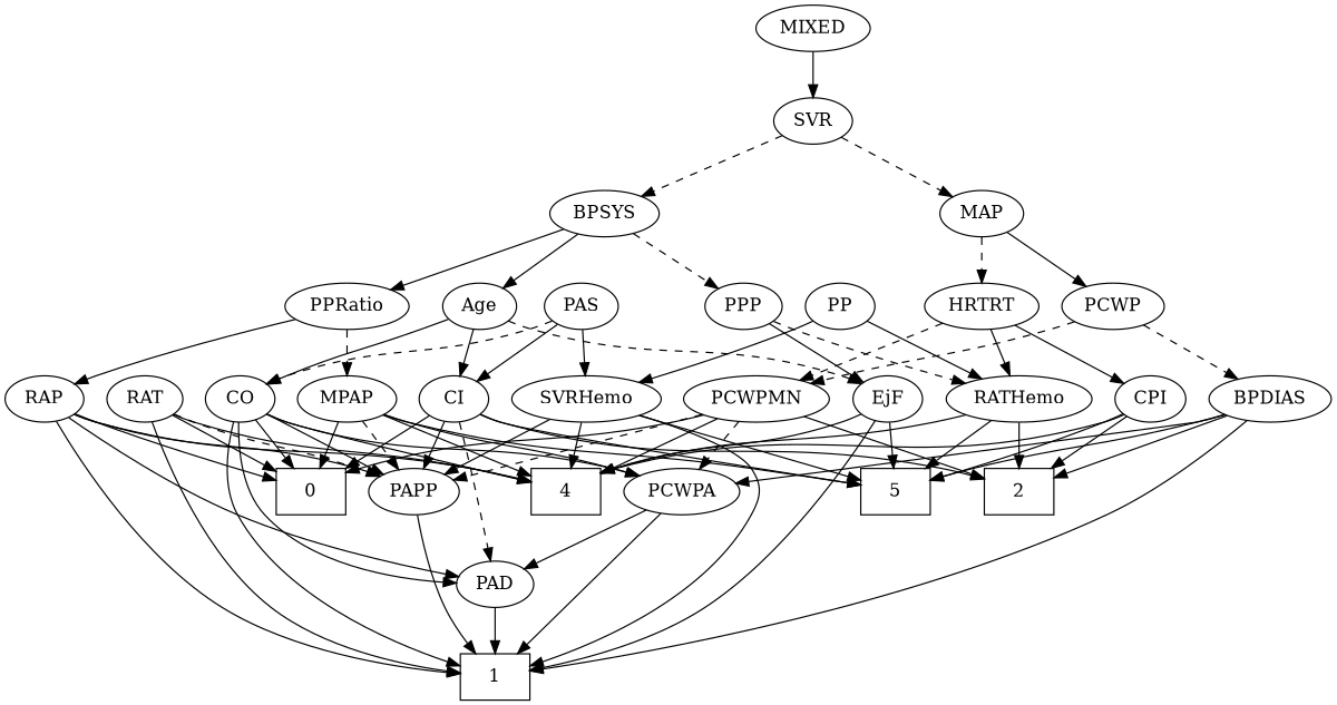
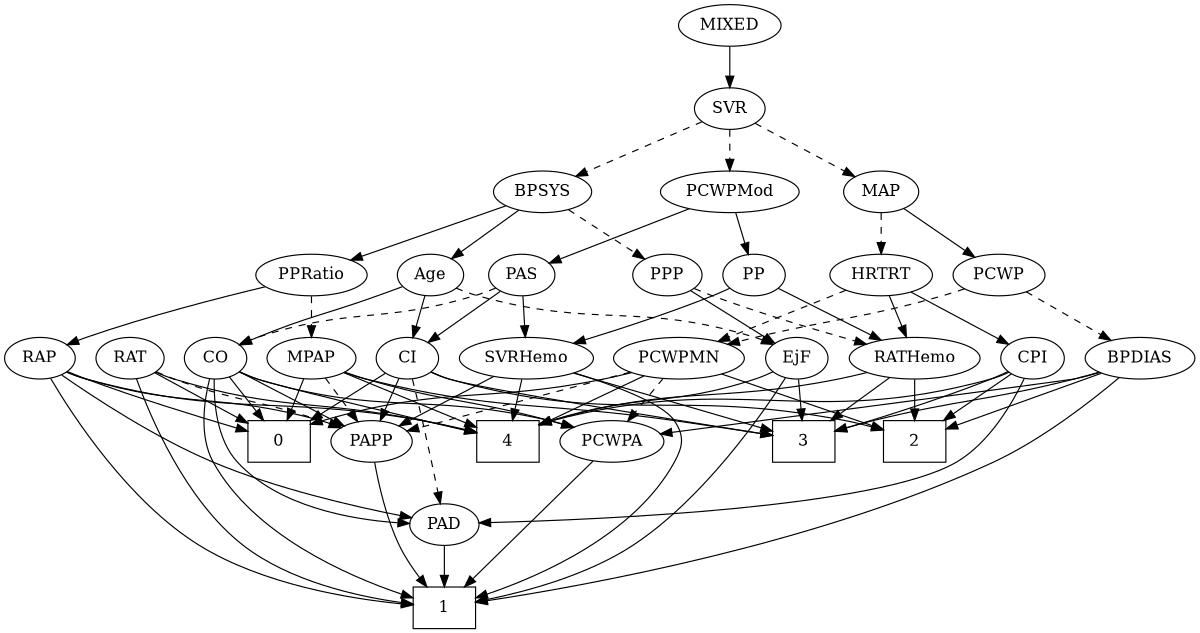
  strict digraph {
    edge [style=solid]
    1 [height=0.5 shape=box width=0.75]
    2 [height=0.5 shape=box width=0.75]
-   3 [height=0.5 shape=box width=0.75 label=5]
+   3 [height=0.5 shape=box width=0.75]
    4 [height=0.5 shape=box width=0.75]
    n5 [height=0.5 label=0 shape=box width=0.75]
    Age [height=0.5 width=0.75]
    EjF [height=0.5 width=0.75]
    CO [height=0.5 width=0.75]
    CI [height=0.5 width=0.75]
    PAD [height=0.5 width=0.79437]
    PAPP [height=0.5 width=0.88464]
    PCWPA [height=0.5 width=1.1555]
    RAP [height=0.5 width=0.77632]
    MIXED [height=0.5 width=1.1193]
    SVR [height=0.5 width=0.77632]
    BPSYS [height=0.5 width=1.0471]
+   PCWPMod [height=0.5 width=1.4443]
    MAP [height=0.5 width=0.84854]
    PPP [height=0.5 width=0.75]
    PPRatio [height=0.5 width=1.1013]
    PAS [height=0.5 width=0.75]
    PP [height=0.5 width=0.75]
    PCWP [height=0.5 width=0.97491]
    HRTRT [height=0.5 width=1.1013]
    MPAP [height=0.5 width=0.97491]
    RATHemo [height=0.5 width=1.3721]
    SVRHemo [height=0.5 width=1.3902]
    RAT [height=0.5 width=0.75827]
    CPI [height=0.5 width=0.75]
    PCWPMN [height=0.5 width=1.3902]
    BPDIAS [height=0.5 width=1.1735]
    Age -> EjF [style=dashed]
    Age -> CO
    Age -> CI
    EjF -> 1
    EjF -> 3
    EjF -> 4
    CO -> 1
    CO -> 4
    CO -> n5
    CO -> PAD
    CO -> PAPP
    CO -> PCWPA
    CI -> 2
    CI -> 3
    CI -> n5
    CI -> PAD [style=dashed]
    CI -> PAPP
    PAD -> 1
    PAPP -> 1
    PCWPA -> 1
    RAP -> 1
    RAP -> 4
    RAP -> n5
    RAP -> PAD
    RAP -> PAPP
    MIXED -> SVR
    SVR -> BPSYS [style=dashed]
+   SVR -> PCWPMod [style=dashed]
    SVR -> MAP [style=dashed]
    BPSYS -> Age
    BPSYS -> PPP [style=dashed]
    BPSYS -> PPRatio
+   PCWPMod -> PAS
+   PCWPMod -> PP
    MAP -> PCWP
    MAP -> HRTRT [style=dashed]
    PPP -> EjF
    PPP -> RATHemo [style=dashed]
    PPRatio -> RAP
    PPRatio -> MPAP [style=dashed]
    PAS -> CO [style=dashed]
    PAS -> CI
    PAS -> SVRHemo
    PP -> RATHemo
    PP -> SVRHemo
    PCWP -> PCWPMN [style=dashed]
    PCWP -> BPDIAS [style=dashed]
    HRTRT -> RATHemo
    HRTRT -> CPI
    HRTRT -> PCWPMN [style=dashed]
    MPAP -> 3
    MPAP -> 4
    MPAP -> n5
    MPAP -> PAPP [style=dashed]
    MPAP -> PCWPA
    RATHemo -> 2
    RATHemo -> 3
    RATHemo -> 4
    SVRHemo -> 1
    SVRHemo -> 3
    SVRHemo -> 4
    SVRHemo -> PAPP
    RAT -> 1
    RAT -> 4
    RAT -> n5
    RAT -> PAPP [style=dashed]
    CPI -> 2
    CPI -> 3
    CPI -> 4
-   PCWPA -> PAD
+   CPI -> PAD
    PCWPMN -> 2
    PCWPMN -> 4
    PCWPMN -> n5
    PCWPMN -> PAPP [style=dashed]
    PCWPMN -> PCWPA [style=dashed]
    BPDIAS -> 1
    BPDIAS -> 2
    BPDIAS -> 3
    BPDIAS -> PCWPA
  }
